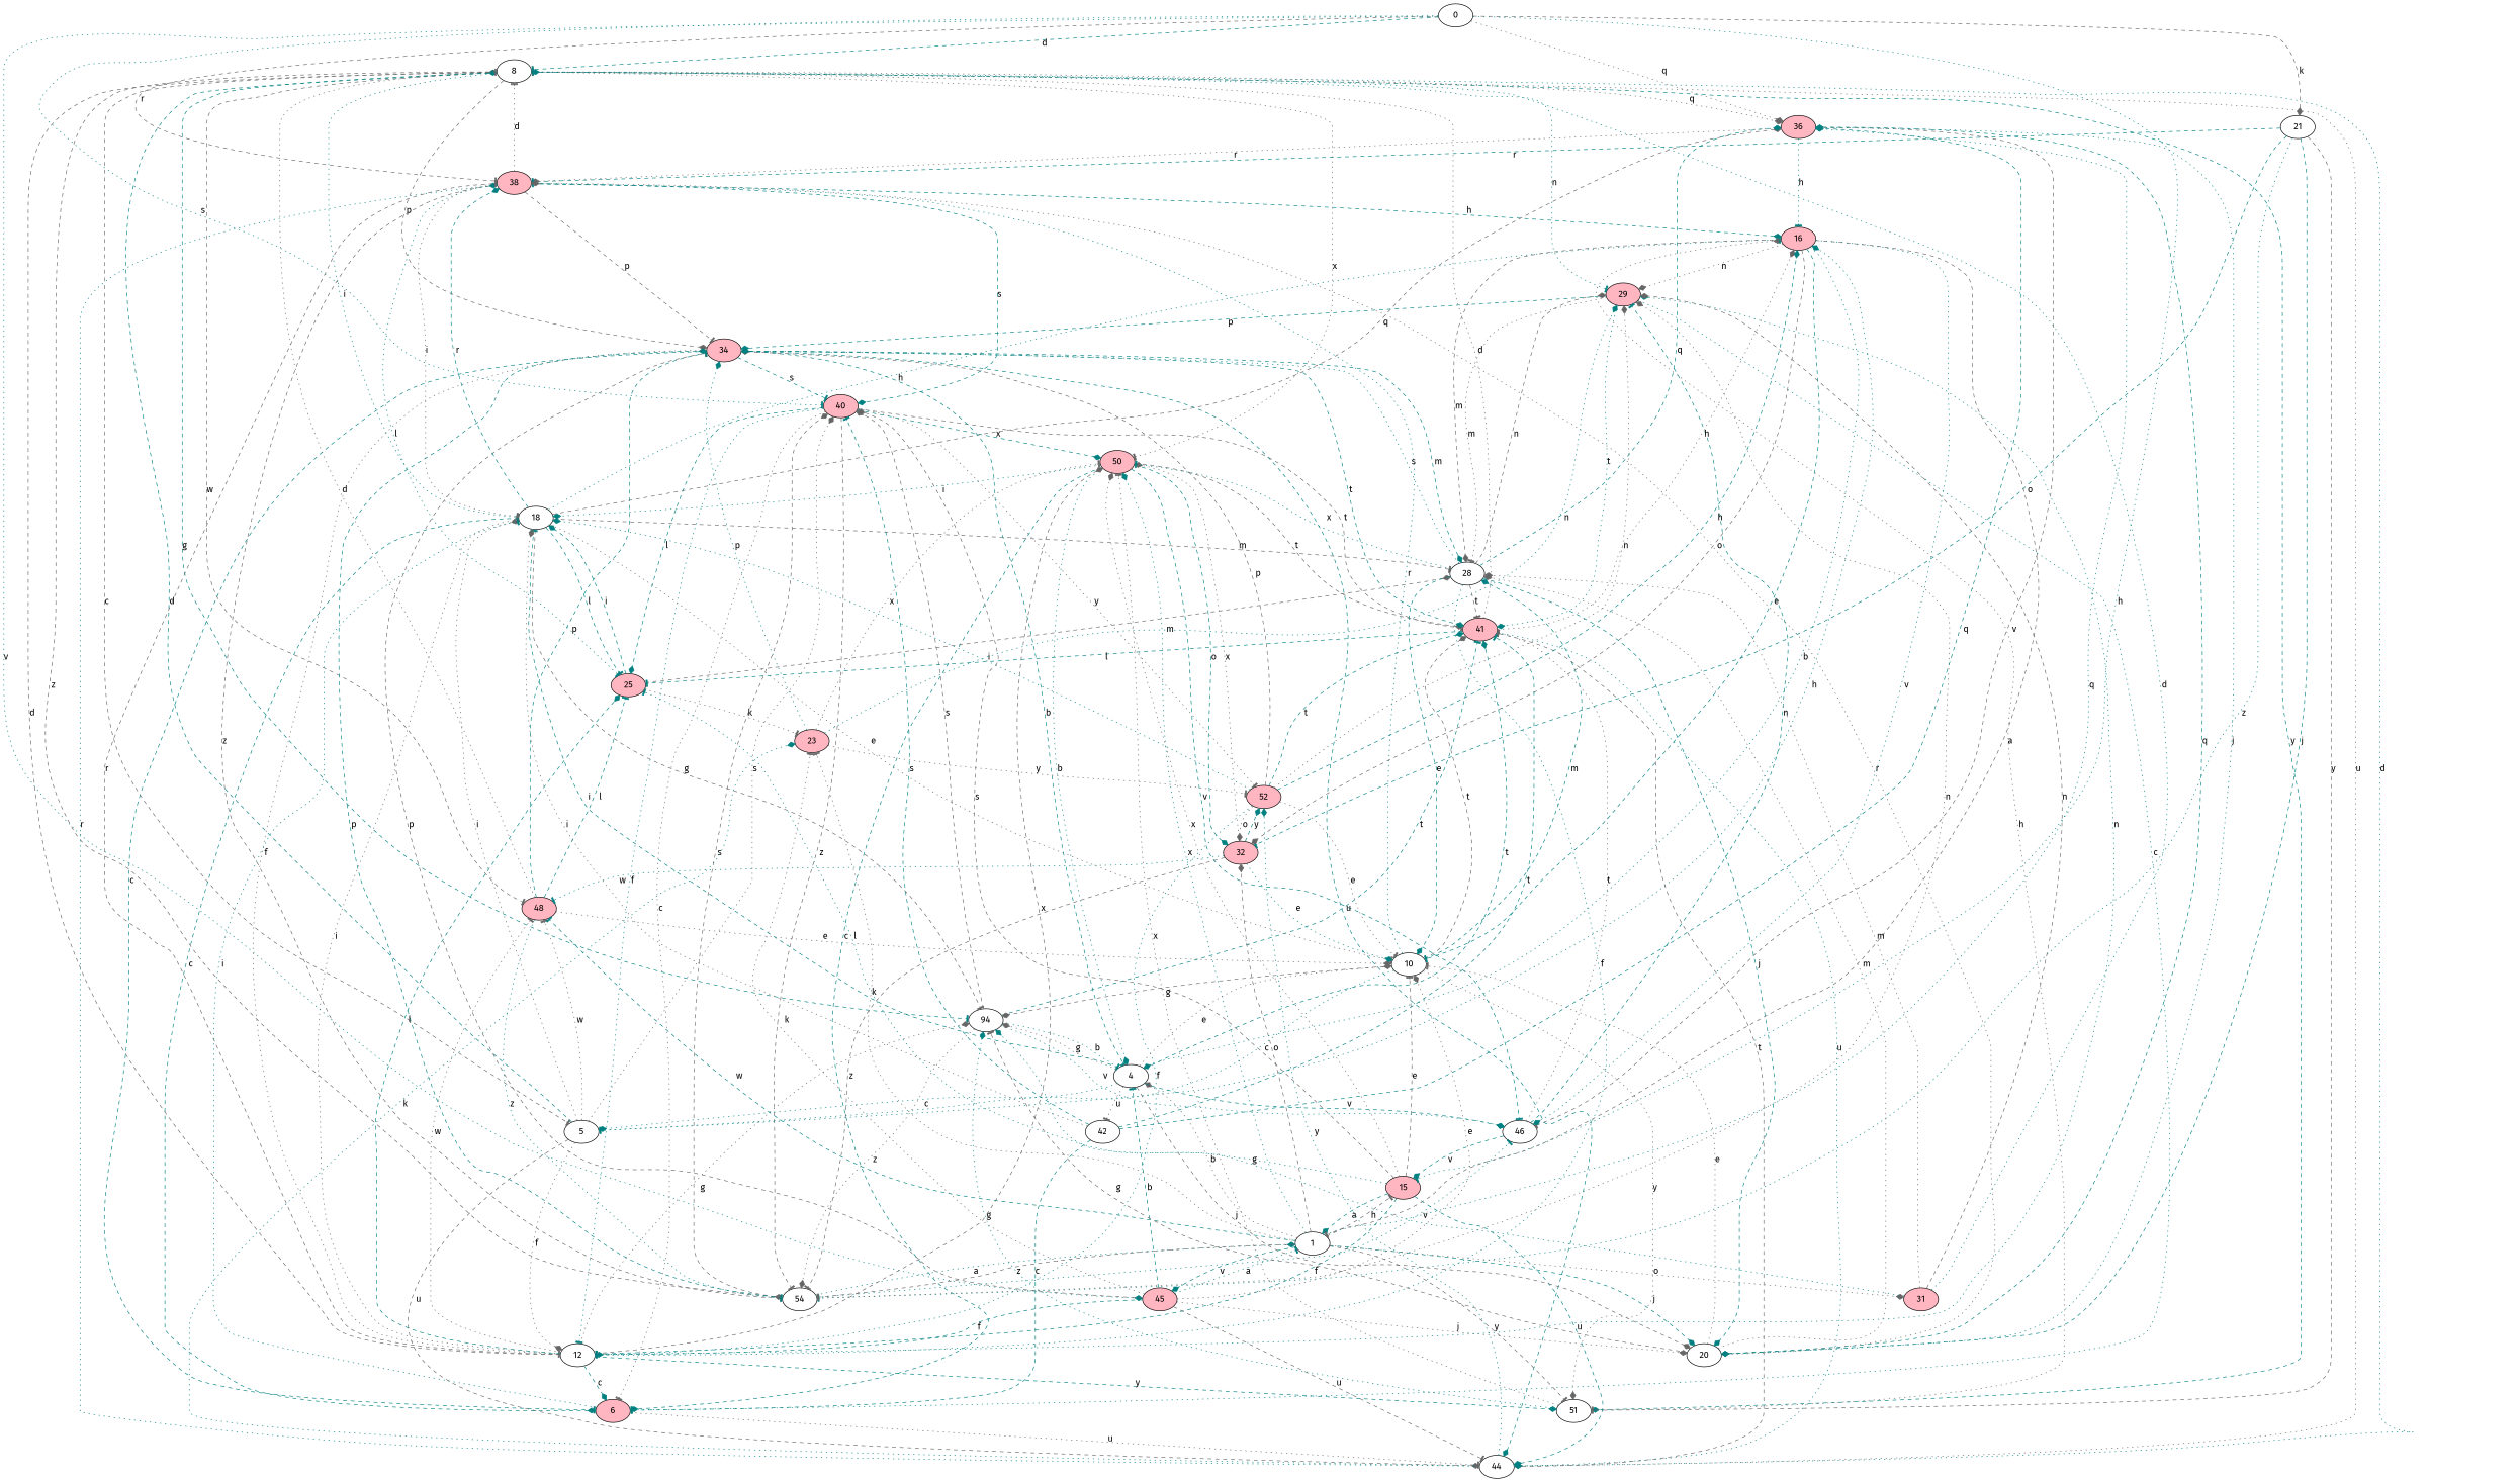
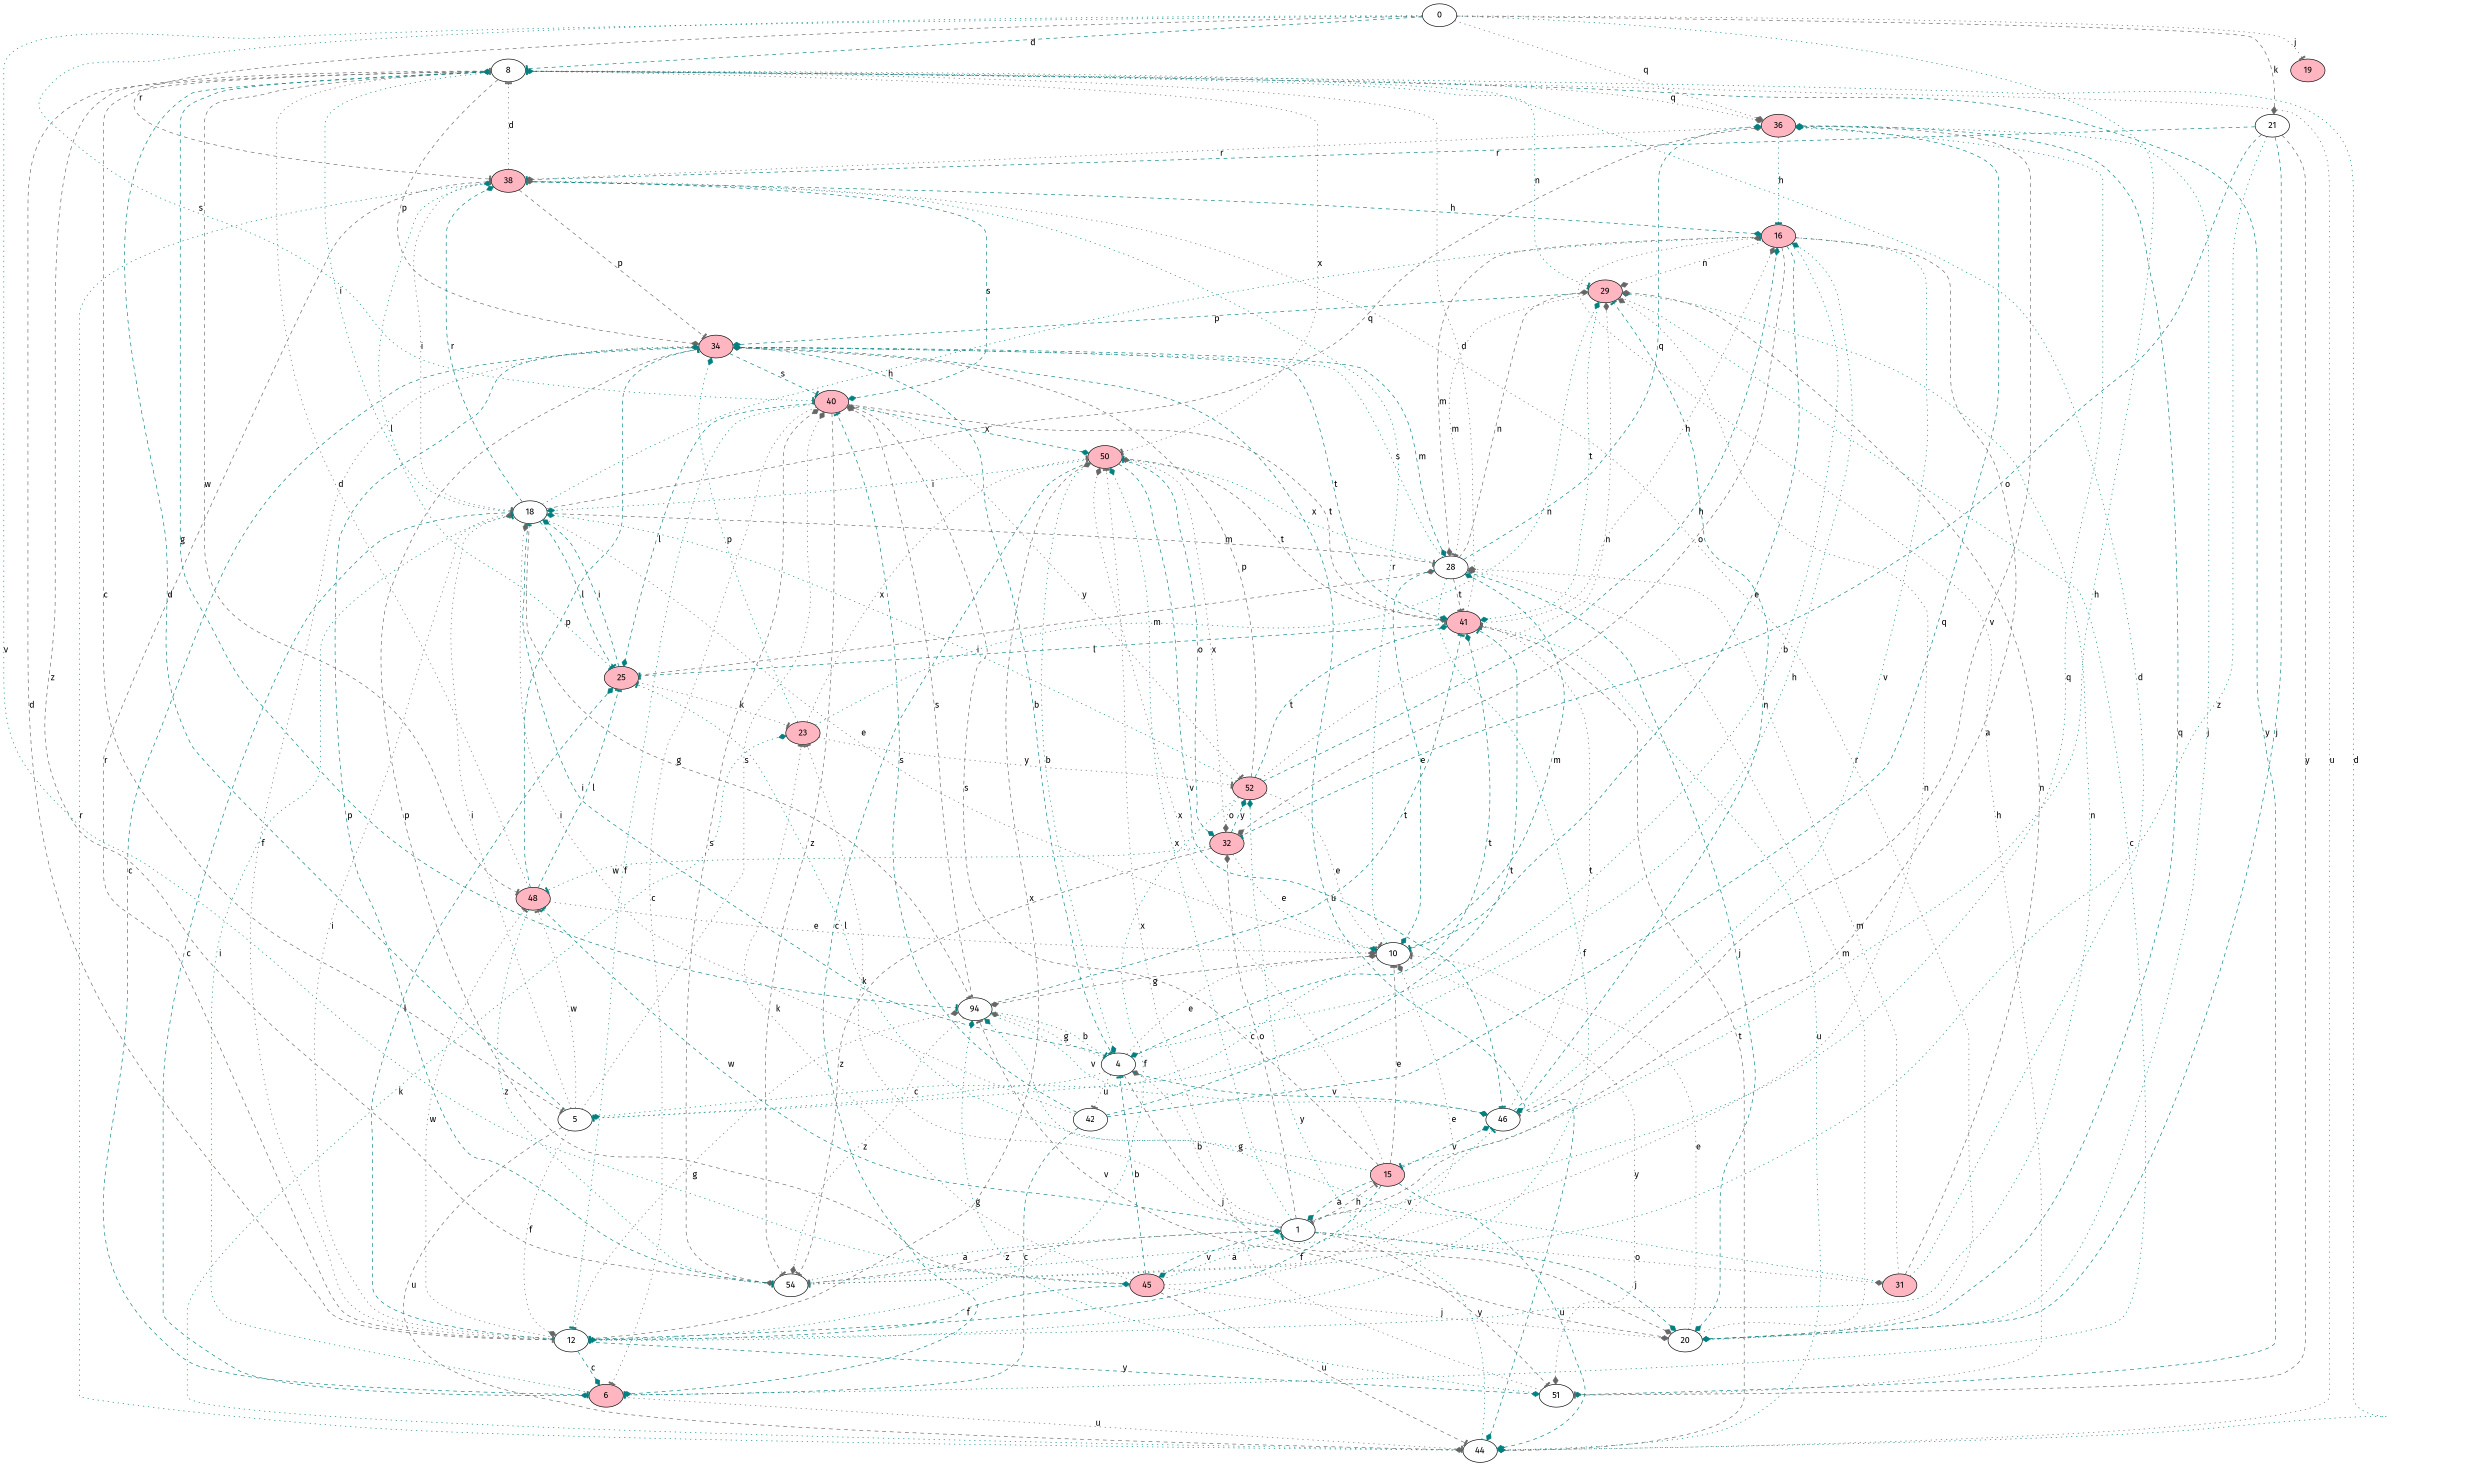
  strict digraph {
    fontname="Fira Sans"
    node [fillcolor=lightpink fontname="Fira Sans" style=filled]
    edge [arrowhead=diamond color=teal fontname="Fira Sans" style=dashed]
    0 [fillcolor=white]
    8 [fillcolor=white]
    15
+   19
    21 [fillcolor=white]
    36
    38
    40
    45
    48
    50
    51 [fillcolor=white]
    54 [fillcolor=white]
    5 [fillcolor=white]
    n15 [fillcolor=white label=94]
    18 [fillcolor=white]
    44 [fillcolor=white]
    29
    34
    1 [fillcolor=white]
    10 [fillcolor=white]
    46 [fillcolor=white]
    12 [fillcolor=white]
    25
    20 [fillcolor=white]
    32
    16
    41
    6
    52
    4 [fillcolor=white]
    23
    31
    42 [fillcolor=white]
    28 [fillcolor=white]
    0 -> 8 [arrowhead=tee label=d]
    0 -> 15 [arrowhead=tee label=h style=dotted]
+   0 -> 19 [arrowhead=tee color=gray40 label=j style=dotted]
    0 -> 21 [color=gray40 label=k]
    0 -> 36 [color=gray40 label=q style=dotted]
    0 -> 38 [arrowhead=tee color=gray40 label=r]
    0 -> 40 [arrowhead=tee label=s style=dotted]
    0 -> 45 [label=v style=dotted]
    8 -> 36 [color=gray40 label=q style=dotted]
    8 -> 48 [arrowhead=tee color=gray40 label=w]
    8 -> 50 [arrowhead=tee color=gray40 label=x style=dotted]
    8 -> 51 [label=y]
    8 -> 54 [color=gray40 label=z]
    8 -> 5 [arrowhead=tee color=gray40 label=c]
    8 -> n15 [arrowhead=tee label=g]
    8 -> 18 [arrowhead=tee label=i style=dotted]
    8 -> 44 [color=gray40 label=u style=dotted]
    8 -> 29 [arrowhead=tee label=n style=dotted]
    8 -> 34 [color=gray40 label=p]
    15 -> 40 [color=gray40 label=s]
    15 -> 50 [color=gray40 label=x style=dotted]
    15 -> 44 [label=u]
    15 -> 1 [label=a]
    15 -> 10 [arrowhead=tee color=gray40 label=e]
-   46 -> 15 [label=v]
+   15 -> 46 [label=v]
    15 -> 12 [arrowhead=tee label=f]
    15 -> 25 [arrowhead=tee label=l style=dotted]
    21 -> 38 [arrowhead=tee label=r]
    21 -> 51 [arrowhead=tee color=gray40 label=y]
    21 -> 54 [arrowhead=tee label=z style=dotted]
    21 -> 20 [label=j]
    21 -> 32 [arrowhead=tee label=o]
    36 -> 38 [color=gray40 label=r style=dotted]
    36 -> 46 [arrowhead=tee color=gray40 label=v]
    36 -> 20 [label=j style=dotted]
    36 -> 16 [arrowhead=tee label=h style=dotted]
    38 -> 8 [arrowhead=tee color=gray40 label=d style=dotted]
    38 -> 40 [label=s]
-   38 -> 54 [arrowhead=tee color=gray40 label=z]
    38 -> 18 [arrowhead=tee color=gray40 label=i style=dotted]
    38 -> 34 [arrowhead=tee color=gray40 label=p]
    38 -> 25 [arrowhead=tee label=l style=dotted]
    38 -> 16 [label=h]
    40 -> 50 [label=x]
    40 -> 54 [arrowhead=tee color=gray40 label=z]
    40 -> 12 [arrowhead=tee label=f style=dotted]
    40 -> 25 [label=l]
    40 -> 41 [arrowhead=tee color=gray40 label=t]
    40 -> 6 [arrowhead=tee color=gray40 label=c style=dotted]
    40 -> 52 [arrowhead=tee color=gray40 label=y style=dotted]
    45 -> 44 [arrowhead=tee color=gray40 label=u]
    45 -> 34 [arrowhead=tee color=gray40 label=p]
    45 -> 1 [arrowhead=tee label=a style=dotted]
    45 -> 10 [color=gray40 label=e style=dotted]
    45 -> 12 [label=f]
    45 -> 20 [color=gray40 label=j style=dotted]
    45 -> 4 [arrowhead=tee label=b]
    45 -> 23 [arrowhead=tee color=gray40 label=k style=dotted]
    48 -> 8 [color=gray40 label=d style=dotted]
    48 -> 54 [arrowhead=tee label=z style=dotted]
    48 -> 34 [arrowhead=tee label=p]
    48 -> 10 [color=gray40 label=e style=dotted]
    48 -> 25 [arrowhead=tee label=l]
    50 -> 18 [label=i style=dotted]
    50 -> 46 [arrowhead=tee label=v]
    50 -> 32 [label=o]
    50 -> 41 [color=gray40 label=t]
    50 -> 6 [label=c]
    50 -> 4 [label=b style=dotted]
    51 -> 50 [arrowhead=tee color=gray40 label=x style=dotted]
    51 -> n15 [label=g style=dotted]
    51 -> 16 [color=gray40 label=h style=dotted]
    54 -> 40 [color=gray40 label=s]
    54 -> 29 [color=gray40 label=n style=dotted]
    54 -> 34 [label=p]
    54 -> 1 [label=a style=dotted]
    54 -> 46 [arrowhead=tee label=v style=dotted]
    5 -> 8 [label=d]
    5 -> 40 [color=gray40 label=s style=dotted]
    5 -> 48 [arrowhead=tee color=gray40 label=w style=dotted]
    5 -> 18 [color=gray40 label=i style=dotted]
    5 -> 44 [color=gray40 label=u]
    5 -> 12 [color=gray40 label=f style=dotted]
    5 -> 16 [label=h style=dotted]
    n15 -> 40 [color=gray40 label=s]
    n15 -> 54 [color=gray40 label=z style=dotted]
    n15 -> 46 [label=v style=dotted]
    n15 -> 41 [arrowhead=tee label=t]
    n15 -> 4 [arrowhead=tee label=b style=dotted]
    18 -> 36 [color=gray40 label=q]
    18 -> 38 [label=r]
    18 -> n15 [arrowhead=tee color=gray40 label=g]
    18 -> 10 [arrowhead=tee color=gray40 label=e style=dotted]
    18 -> 25 [arrowhead=tee label=l]
    18 -> 16 [arrowhead=tee label=h style=dotted]
    18 -> 6 [label=c]
    18 -> 28 [arrowhead=tee color=gray40 label=m]
    44 -> 8 [label=d style=dotted]
    44 -> 38 [label=r style=dotted]
    44 -> 41 [arrowhead=tee color=gray40 label=t]
    44 -> 52 [label=y style=dotted]
    44 -> 23 [label=k style=dotted]
    29 -> 34 [label=p]
    29 -> 41 [label=t style=dotted]
    29 -> 6 [arrowhead=tee label=c style=dotted]
    29 -> 28 [arrowhead=tee color=gray40 label=m style=dotted]
    34 -> 40 [arrowhead=tee label=s]
    34 -> 44 [label=u]
    34 -> 12 [arrowhead=tee color=gray40 label=f style=dotted]
    34 -> 41 [label=t]
    34 -> 6 [arrowhead=tee label=c]
    34 -> 4 [arrowhead=tee label=b]
    34 -> 28 [label=m]
    1 -> 15 [arrowhead=tee color=gray40 label=h]
    1 -> 36 [label=q style=dotted]
    1 -> 45 [label=v]
    1 -> 48 [arrowhead=tee label=w]
    1 -> 50 [label=x style=dotted]
    1 -> 51 [arrowhead=tee color=gray40 label=y]
    1 -> 54 [arrowhead=tee color=gray40 label=z]
    1 -> 20 [label=j]
    1 -> 32 [color=gray40 label=o]
    1 -> 4 [color=gray40 label=b style=dotted]
    1 -> 23 [arrowhead=tee color=gray40 label=k style=dotted]
    1 -> 31 [color=gray40 label=o style=dotted]
    10 -> 38 [arrowhead=tee label=r style=dotted]
    10 -> 51 [color=gray40 label=y style=dotted]
    10 -> 5 [arrowhead=tee label=c style=dotted]
    10 -> n15 [color=gray40 label=g]
-   10 -> 41 [color=gray40 label=t]
    10 -> 28 [label=m]
    46 -> 29 [arrowhead=tee label=n]
    46 -> 41 [arrowhead=tee color=gray40 label=t style=dotted]
    12 -> 8 [arrowhead=tee color=gray40 label=d]
    12 -> 38 [arrowhead=tee color=gray40 label=r]
    12 -> 48 [arrowhead=tee color=gray40 label=w style=dotted]
    12 -> 50 [color=gray40 label=x]
    12 -> 51 [label=y]
    12 -> n15 [color=gray40 label=g style=dotted]
    12 -> 18 [arrowhead=tee color=gray40 label=i style=dotted]
    12 -> 29 [label=n style=dotted]
    12 -> 25 [label=l]
    12 -> 6 [label=c]
    25 -> 18 [label=i]
    25 -> 23 [arrowhead=tee color=gray40 label=k style=dotted]
    25 -> 28 [color=gray40 label=m]
    20 -> 36 [label=q]
    20 -> 38 [color=gray40 label=r style=dotted]
-   20 -> n15 [arrowhead=tee color=gray40 label=g]
+   20 -> n15 [arrowhead=tee color=gray40 label=v]
    20 -> 10 [arrowhead=tee color=gray40 label=e style=dotted]
    20 -> 28 [color=gray40 label=m style=dotted]
    32 -> 48 [arrowhead=tee label=w style=dotted]
    32 -> 50 [color=gray40 label=x style=dotted]
    32 -> 54 [arrowhead=tee color=gray40 label=z]
    32 -> 10 [label=e style=dotted]
    32 -> 52 [label=y]
    16 -> 29 [color=gray40 label=n style=dotted]
    16 -> 1 [arrowhead=tee color=gray40 label=a]
    16 -> 10 [arrowhead=tee label=e]
    16 -> 46 [label=v style=dotted]
    16 -> 32 [color=gray40 label=o]
    16 -> 4 [label=b style=dotted]
    16 -> 28 [color=gray40 label=m]
    41 -> 8 [arrowhead=tee color=gray40 label=d style=dotted]
    41 -> 44 [label=u style=dotted]
    41 -> 25 [arrowhead=tee label=l]
    41 -> 16 [color=gray40 label=h style=dotted]
    6 -> 18 [arrowhead=tee label=i style=dotted]
    6 -> 44 [arrowhead=tee color=gray40 label=u style=dotted]
    52 -> 18 [label=i style=dotted]
    52 -> 29 [color=gray40 label=n style=dotted]
    52 -> 34 [color=gray40 label=p]
    52 -> 10 [arrowhead=tee color=gray40 label=e style=dotted]
    52 -> 12 [arrowhead=tee label=f style=dotted]
    52 -> 32 [color=gray40 label=o style=dotted]
    52 -> 16 [label=h]
    52 -> 41 [label=t]
    4 -> 5 [label=c style=dotted]
    4 -> n15 [color=gray40 label=g style=dotted]
    4 -> 18 [arrowhead=tee label=i]
    4 -> 10 [color=gray40 label=e style=dotted]
    4 -> 46 [label=v]
    4 -> 20 [color=gray40 label=j]
    4 -> 41 [label=t]
    4 -> 42 [arrowhead=tee color=gray40 label=u style=dotted]
    23 -> 50 [arrowhead=tee color=gray40 label=x style=dotted]
    23 -> 29 [label=n style=dotted]
    23 -> 34 [label=p style=dotted]
    23 -> 52 [arrowhead=tee color=gray40 label=y style=dotted]
    31 -> 8 [arrowhead=tee label=d style=dotted]
    31 -> n15 [label=g style=dotted]
    31 -> 29 [color=gray40 label=n]
    31 -> 28 [color=gray40 label=m style=dotted]
    42 -> 36 [label=q]
    42 -> 40 [arrowhead=tee label=s]
    42 -> 18 [color=gray40 label=i style=dotted]
    42 -> 41 [arrowhead=tee label=t]
    42 -> 6 [arrowhead=tee label=c]
    28 -> 36 [label=q]
    28 -> 50 [arrowhead=tee label=x style=dotted]
    28 -> 29 [color=gray40 label=n]
    28 -> 34 [label=s style=dotted]
    28 -> 10 [label=e]
    28 -> 12 [arrowhead=tee label=f style=dotted]
    28 -> 20 [label=j]
    28 -> 41 [arrowhead=tee color=gray40 label=t]
  }
